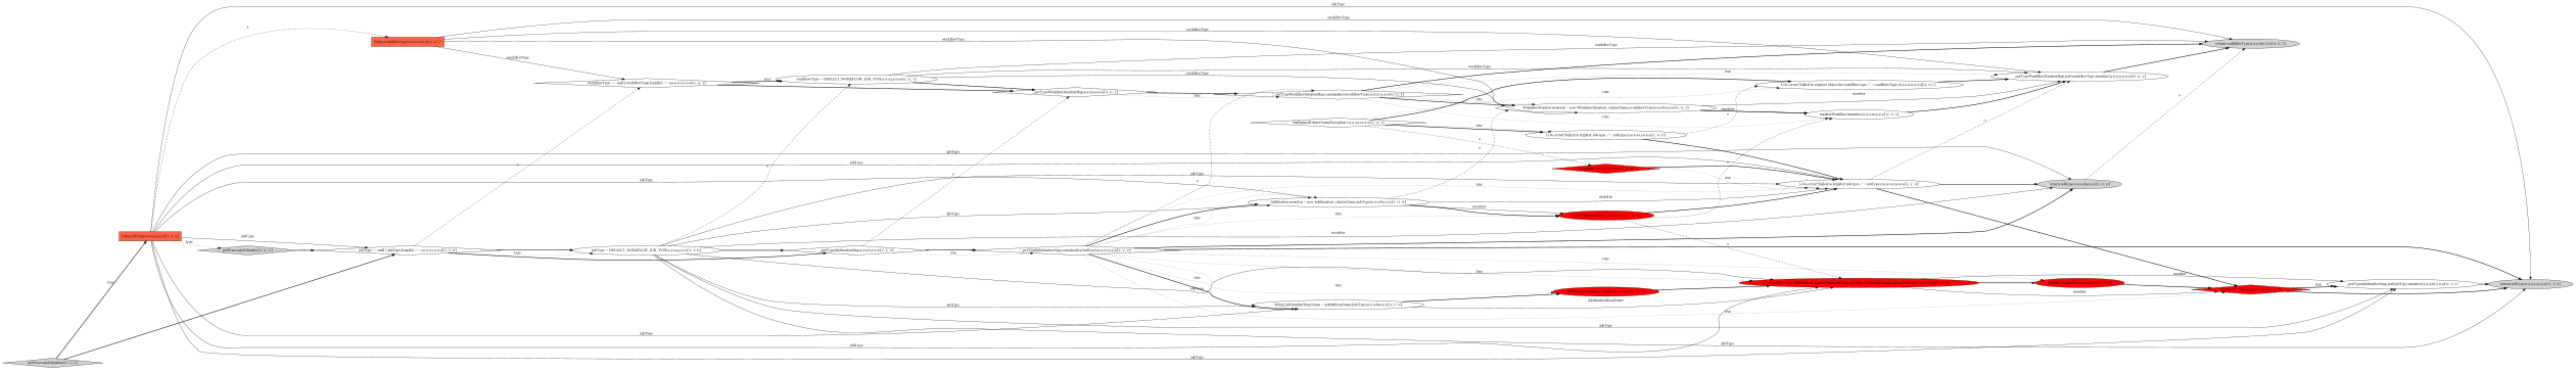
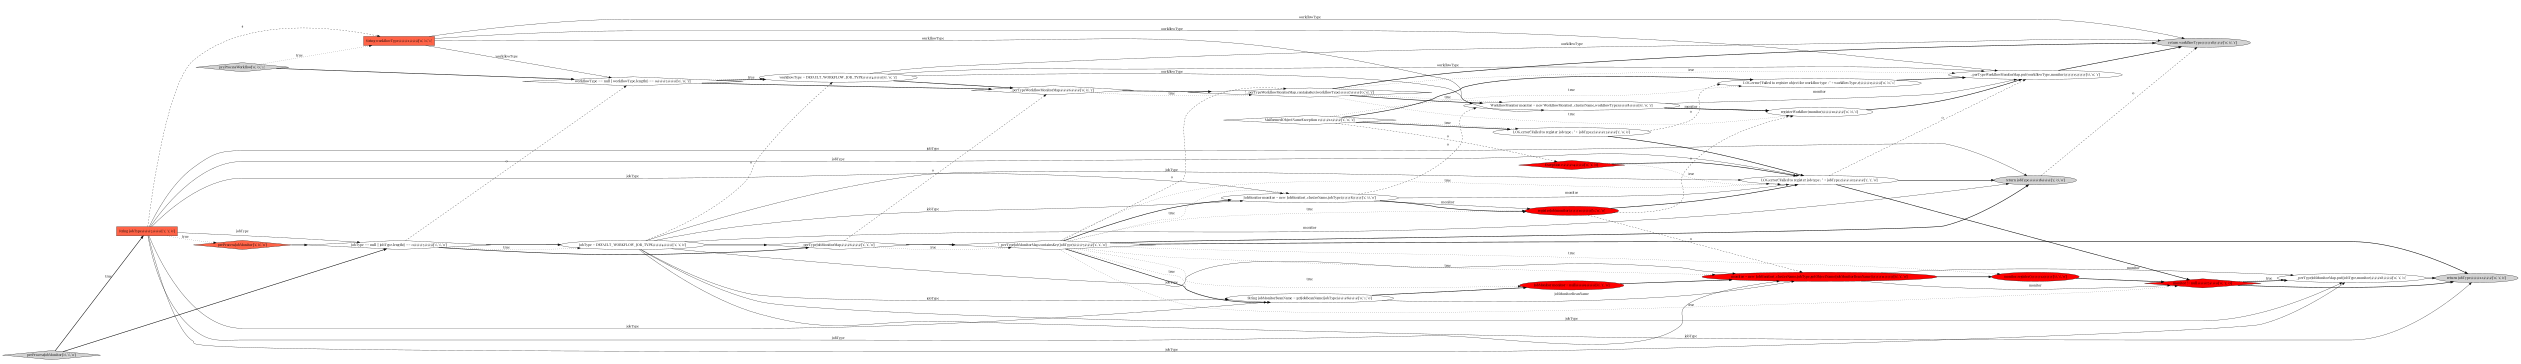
  digraph {
    fontname="Playfair Display"
    rankdir=LR
    node [fillcolor=white fontname="Playfair Display" shape=ellipse style=filled]
    edge [fontname="Playfair Display" style=bold]
    n1 [fillcolor=red label="registerJob(monitor)@@@10@@@['1', '0', '0']"]
    n2 [fillcolor=red label="monitor = new JobMonitor(_clusterName,jobType,getObjectName(jobMonitorBeanName))@@@11@@@['0', '1', '0']"]
    n3 [label="registerWorkflow(monitor)@@@10@@@['0', '0', '1']"]
    n4 [label="LOG.error(\"Failed to register job type : \" + jobType,e)@@@15@@@['1', '1', '0']"]
    n5 [fillcolor=red label="monitor != null@@@17@@@['0', '1', '0']" shape=diamond]
    n6 [label="_perTypeJobMonitorMap.put(jobType,monitor)@@@18@@@['0', '1', '0']"]
    n7 [fillcolor=red label="monitor.register()@@@12@@@['0', '1', '0']"]
    n8 [label="_perTypeWorkflowMonitorMap.put(workflowType,monitor)@@@15@@@['0', '0', '1']"]
    n9 [fillcolor=lightgray label="return jobType@@@18@@@['1', '0', '0']"]
    n10 [label="LOG.error(\"Failed to register job type : \" + jobType,e)@@@13@@@['1', '0', '0']"]
    n11 [label="LOG.error(\"Failed to register object for workflow type : \" + workflowType,e)@@@13@@@['0', '0', '1']"]
    n12 [label="JobMonitor monitor = new JobMonitor(_clusterName,jobType)@@@8@@@['1', '0', '0']"]
    n13 [label="WorkflowMonitor monitor = new WorkflowMonitor(_clusterName,workflowType)@@@8@@@['0', '0', '1']"]
    n14 [fillcolor=lightgray label="return jobType@@@22@@@['0', '1', '0']"]
    n15 [fillcolor=tomato label="String jobType@@@2@@@['1', '1', '0']" shape=box]
    n16 [label="String jobMonitorBeanName = getJobBeanName(jobType)@@@8@@@['0', '1', '0']"]
    n17 [label="jobType == null || jobType.length() == 0@@@3@@@['1', '1', '0']" shape=diamond]
    n18 [fillcolor=tomato label="String workflowType@@@2@@@['0', '0', '1']" shape=box]
-   n19 [fillcolor=lightgray label="preProcessJobMonitor['1', '0', '0']" shape=diamond]
+   n19 [fillcolor=tomato label="preProcessJobMonitor['1', '0', '0']" shape=diamond]
    n20 [fillcolor=lightgray label="return workflowType@@@18@@@['0', '0', '1']"]
    n21 [fillcolor=red label="JobMonitor monitor = null@@@9@@@['0', '1', '0']"]
    n22 [label="jobType = DEFAULT_WORKFLOW_JOB_TYPE@@@4@@@['1', '1', '0']"]
    n23 [label="_perTypeJobMonitorMap@@@6@@@['1', '1', '0']" shape=diamond]
    n24 [label="workflowType == null || workflowType.length() == 0@@@3@@@['0', '0', '1']" shape=diamond]
    n25 [label="MalformedObjectNameException e@@@12@@@['1', '0', '1']" shape=diamond]
    n26 [fillcolor=red label="Exception e@@@14@@@['0', '1', '0']" shape=diamond]
    n27 [label="workflowType = DEFAULT_WORKFLOW_JOB_TYPE@@@4@@@['0', '0', '1']"]
    n28 [label="_perTypeWorkflowMonitorMap@@@6@@@['0', '0', '1']" shape=diamond]
    n29 [label="!_perTypeJobMonitorMap.containsKey(jobType)@@@7@@@['1', '1', '0']" shape=diamond]
    n30 [label="!_perTypeWorkflowMonitorMap.containsKey(workflowType)@@@7@@@['0', '0', '1']" shape=diamond]
+   n31 [fillcolor=lightgray label="preProcessWorkflow['0', '0', '1']" shape=diamond]
    n32 [fillcolor=lightgray label="preProcessJobMonitor['0', '1', '0']" shape=diamond]
    n1 -> n2 [label=0 style=dashed]
    n1 -> n3 [label=0 style=dashed]
    n1 -> n4
    n2 -> n5 [label=monitor style=solid]
    n2 -> n6 [label=monitor style=solid]
    n2 -> n7
    n3 -> n8
    n4 -> n5
    n4 -> n8 [label=0 style=dashed]
    n4 -> n9
    n5 -> n6
    n5 -> n6 [label=true style=dotted]
    n5 -> n14
    n6 -> n14
    n7 -> n5
    n8 -> n20
    n9 -> n20 [label=0 style=dashed]
    n10 -> n4
    n10 -> n11 [label=0 style=dashed]
    n11 -> n8
    n12 -> n1
    n12 -> n1 [label=monitor style=solid]
    n12 -> n4 [label=monitor style=solid]
    n12 -> n13 [label=0 style=dashed]
    n13 -> n3
    n13 -> n3 [label=monitor style=solid]
    n13 -> n8 [label=monitor style=solid]
    n15 -> n2 [label=jobType style=solid]
    n15 -> n4 [label=jobType style=solid]
    n15 -> n6 [label=jobType style=solid]
    n15 -> n9 [label=jobType style=solid]
    n15 -> n12 [label=jobType style=solid]
-   n15 -> n14 [label=jobType style=solid]
    n15 -> n16 [label=jobType style=solid]
    n15 -> n17 [label=jobType style=solid]
    n15 -> n18 [label=4 style=dashed]
    n15 -> n19 [label=true style=dotted]
    n16 -> n2 [label=jobMonitorBeanName style=solid]
    n16 -> n21
    n17 -> n22
    n17 -> n22 [label=true style=dotted]
    n17 -> n23
    n17 -> n24 [label=0 style=dashed]
    n18 -> n8 [label=workflowType style=solid]
    n18 -> n13 [label=workflowType style=solid]
    n18 -> n20 [label=workflowType style=solid]
    n18 -> n24 [label=workflowType style=solid]
    n19 -> n17
    n21 -> n2
    n22 -> n2 [label=jobType style=solid]
    n22 -> n4 [label=jobType style=solid]
    n22 -> n6 [label=jobType style=solid]
    n22 -> n9 [label=monitor style=solid]
    n22 -> n12 [label=jobType style=solid]
    n22 -> n14 [label=jobType style=solid]
    n22 -> n16 [label=jobType style=solid]
    n22 -> n23
    n22 -> n27 [label=0 style=dashed]
    n23 -> n28 [label=0 style=dashed]
    n23 -> n29
    n23 -> n29 [label=true style=dotted]
    n24 -> n27 [label=true style=dotted]
    n24 -> n27
    n24 -> n28
    n25 -> n10
    n25 -> n10 [label=true style=dotted]
    n25 -> n11
    n25 -> n11 [label=true style=dotted]
    n25 -> n26 [label=0 style=dashed]
    n26 -> n4
    n26 -> n4 [label=true style=dotted]
    n27 -> n8 [label=workflowType style=solid]
    n27 -> n13 [label=workflowType style=solid]
    n27 -> n20 [label=workflowType style=solid]
    n27 -> n28
    n28 -> n30 [label=true style=dotted]
    n28 -> n30
    n29 -> n1 [label=true style=dotted]
    n29 -> n2 [label=true style=dotted]
    n29 -> n4 [label=true style=dotted]
    n29 -> n5 [label=true style=dotted]
    n29 -> n7 [label=true style=dotted]
    n29 -> n9
    n29 -> n12
    n29 -> n12 [label=true style=dotted]
    n29 -> n14
    n29 -> n16
    n29 -> n16 [label=true style=dotted]
    n29 -> n21 [label=true style=dotted]
    n29 -> n30 [label=0 style=dashed]
    n30 -> n3 [label=true style=dotted]
    n30 -> n8 [label=true style=dotted]
    n30 -> n13 [label=true style=dotted]
    n30 -> n13
    n30 -> n20
+   n31 -> n18 [label=true style=dotted]
+   n31 -> n24
    n32 -> n15 [label=true]
    n32 -> n17
  }
